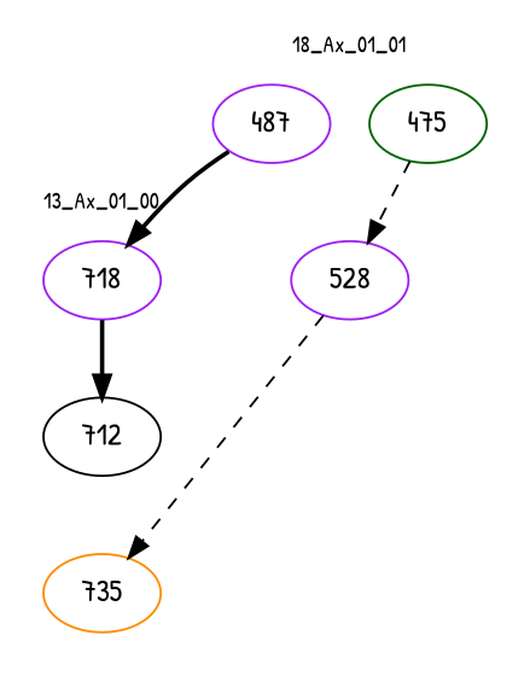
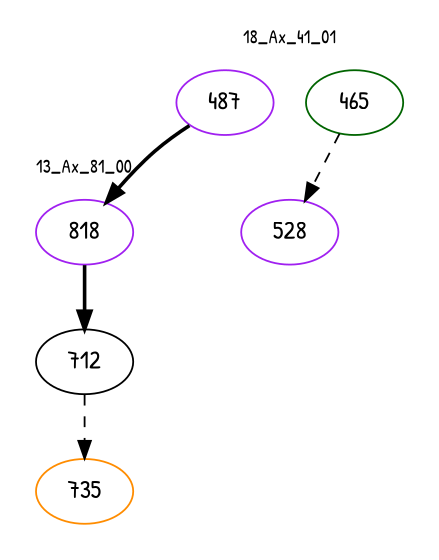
  digraph {
    fontname="Patrick Hand"
    node [color=purple fontname="Patrick Hand"]
    edge [color=black fontname="Patrick Hand" style=bold]
    n1 [label=487]
-   n2 [color=darkgreen label=475]
+   n2 [color=darkgreen label=465]
    n3 [label=528]
-   n4 [label=718]
+   n4 [label=818]
    n5 [color=black label=712]
    n6 [color=darkorange label=735]
    subgraph cluster_1 {
      color=white
      fontsize=10
-     label="18_Ax_01_01"
+     label="18_Ax_41_01"
      n1
      n2
      n3
    }
    subgraph cluster_2 {
      color=white
      fontsize=10
-     label="13_Ax_01_00"
+     label="13_Ax_81_00"
      n4
      n5
      n6
    }
    n1 -> n4
    n2 -> n3 [style=dashed]
    n4 -> n5
-   n3 -> n6 [style=dashed]
+   n5 -> n6 [style=dashed]
  }
